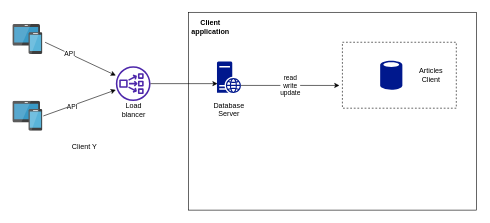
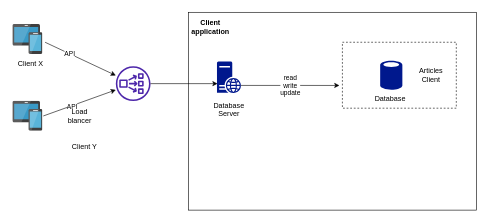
  <mxCell id="0" />
  <mxCell id="1" parent="0" />
  <mxCell id="2" value="" style="image;sketch=0;aspect=fixed;html=1;points=[];align=center;fontSize=12;image=img/lib/mscae/Devices_Groups.svg;" parent="1" vertex="1"><mxGeometry x="20" y="40" width="50" height="50" as="geometry" /></mxCell>
  <mxCell id="3" value="" style="image;sketch=0;aspect=fixed;html=1;points=[];align=center;fontSize=12;image=img/lib/mscae/Devices_Groups.svg;" parent="1" vertex="1"><mxGeometry x="20" y="168" width="50" height="50" as="geometry" /></mxCell>
  <mxCell id="4" value="" style="rounded=0;whiteSpace=wrap;html=1;" parent="1" vertex="1"><mxGeometry x="313.5" y="20" width="480" height="330" as="geometry" /></mxCell>
  <mxCell id="5" value="" style="sketch=0;aspect=fixed;pointerEvents=1;shadow=0;dashed=0;html=1;strokeColor=none;labelPosition=center;verticalLabelPosition=bottom;verticalAlign=top;align=center;fillColor=#00188D;shape=mxgraph.mscae.enterprise.web_server" parent="1" vertex="1"><mxGeometry x="360.75" y="102" width="40" height="52.64" as="geometry" /></mxCell>
  <mxCell id="6" value="" style="sketch=0;aspect=fixed;pointerEvents=1;shadow=0;dashed=0;html=1;strokeColor=none;labelPosition=center;verticalLabelPosition=bottom;verticalAlign=top;align=center;fillColor=#00188D;shape=mxgraph.mscae.enterprise.database_generic" parent="1" vertex="1"><mxGeometry x="633" y="100" width="37" height="50" as="geometry" /></mxCell>
+ <mxCell id="7" value="Database" style="text;html=1;strokeColor=none;fillColor=none;align=center;verticalAlign=middle;whiteSpace=wrap;rounded=0;" parent="1" vertex="1"><mxGeometry x="620" y="150" width="60" height="30" as="geometry" /></mxCell>
  <mxCell id="8" value="&lt;div&gt;Articles&lt;/div&gt;&lt;div&gt;Client&lt;br&gt;&lt;/div&gt;" style="text;html=1;strokeColor=none;fillColor=none;align=center;verticalAlign=middle;whiteSpace=wrap;rounded=0;" parent="1" vertex="1"><mxGeometry x="680" y="110" width="76" height="30" as="geometry" /></mxCell>
  <mxCell id="9" value="" style="endArrow=classic;html=1;rounded=0;exitX=1.08;exitY=0.6;exitDx=0;exitDy=0;exitPerimeter=0;" parent="1" source="2" target="14" edge="1"><mxGeometry width="50" height="50" relative="1" as="geometry"><mxPoint x="-100" y="40" as="sourcePoint" /><mxPoint x="244.053" y="60" as="targetPoint" /></mxGeometry></mxCell>
  <mxCell id="10" value="API" style="edgeLabel;html=1;align=center;verticalAlign=middle;resizable=0;points=[];" parent="9" connectable="0" vertex="1"><mxGeometry x="-0.224" y="-1" relative="1" as="geometry"><mxPoint x="-5" y="-4" as="offset" /></mxGeometry></mxCell>
  <mxCell id="11" value="" style="endArrow=classic;html=1;rounded=0;exitX=1.02;exitY=0.5;exitDx=0;exitDy=0;exitPerimeter=0;" parent="1" source="3" target="14" edge="1"><mxGeometry width="50" height="50" relative="1" as="geometry"><mxPoint x="-120" y="155" as="sourcePoint" /><mxPoint x="295" y="211" as="targetPoint" /></mxGeometry></mxCell>
  <mxCell id="12" value="API" style="edgeLabel;html=1;align=center;verticalAlign=middle;resizable=0;points=[];" parent="11" connectable="0" vertex="1"><mxGeometry x="-0.224" y="-1" relative="1" as="geometry"><mxPoint as="offset" /></mxGeometry></mxCell>
  <mxCell id="13" value="&lt;div&gt;Database&lt;/div&gt;&lt;div&gt;Server&lt;br&gt;&lt;/div&gt;&amp;nbsp;" style="text;html=1;strokeColor=none;fillColor=none;align=center;verticalAlign=middle;whiteSpace=wrap;rounded=0;" parent="1" vertex="1"><mxGeometry x="345.75" y="180" width="70" height="20" as="geometry" /></mxCell>
  <mxCell id="14" value="" style="sketch=0;outlineConnect=0;fontColor=#232F3E;gradientColor=none;fillColor=#4D27AA;strokeColor=none;dashed=0;verticalLabelPosition=bottom;verticalAlign=top;align=center;html=1;fontSize=12;fontStyle=0;aspect=fixed;pointerEvents=1;shape=mxgraph.aws4.network_load_balancer;" parent="1" vertex="1"><mxGeometry x="192" y="110" width="58" height="58" as="geometry" /></mxCell>
  <mxCell id="15" value="" style="endArrow=classic;html=1;rounded=0;entryX=0.025;entryY=0.703;entryDx=0;entryDy=0;entryPerimeter=0;" parent="1" source="14" target="5" edge="1"><mxGeometry width="50" height="50" relative="1" as="geometry"><mxPoint x="310" y="250" as="sourcePoint" /><mxPoint x="324" y="190" as="targetPoint" /></mxGeometry></mxCell>
- <mxCell id="17" value="Load blancer" style="text;html=1;strokeColor=none;fillColor=none;align=center;verticalAlign=middle;whiteSpace=wrap;rounded=0;" vertex="1" parent="1"><mxGeometry x="192" y="168" width="60" height="30" as="geometry" /></mxCell>
+ <mxCell id="16" value="Client X" style="text;html=1;strokeColor=none;fillColor=none;align=center;verticalAlign=middle;whiteSpace=wrap;rounded=0;" vertex="1" parent="1"><mxGeometry x="20" y="90" width="60" height="32" as="geometry" /></mxCell>
+ <mxCell id="17" value="Load blancer" style="text;html=1;strokeColor=none;fillColor=none;align=center;verticalAlign=middle;whiteSpace=wrap;rounded=0;" vertex="1" parent="1"><mxGeometry x="102" y="178" width="60" height="30" as="geometry" /></mxCell>
  <mxCell id="18" value="" style="rounded=0;whiteSpace=wrap;html=1;fillColor=none;dashed=1;" vertex="1" parent="1"><mxGeometry x="570" y="70" width="190" height="110" as="geometry" /></mxCell>
  <mxCell id="19" value="read&lt;br style=&quot;border-color: var(--border-color);&quot;&gt;write&lt;br style=&quot;border-color: var(--border-color);&quot;&gt;update" style="edgeStyle=orthogonalEdgeStyle;rounded=0;orthogonalLoop=1;jettySize=auto;html=1;exitX=1;exitY=0.76;exitDx=0;exitDy=0;exitPerimeter=0;entryX=-0.026;entryY=0.655;entryDx=0;entryDy=0;entryPerimeter=0;" edge="1" parent="1" source="5" target="18"><mxGeometry relative="1" as="geometry"><mxPoint x="461.5" y="352.64" as="sourcePoint" /><mxPoint x="121" y="310" as="targetPoint" /></mxGeometry></mxCell>
  <mxCell id="20" value="Client Y" style="text;html=1;strokeColor=none;fillColor=none;align=center;verticalAlign=middle;whiteSpace=wrap;rounded=0;" vertex="1" parent="1"><mxGeometry x="110" y="230" width="60" height="30" as="geometry" /></mxCell>
  <mxCell id="21" value="&lt;b&gt;Client application&lt;br&gt;&lt;/b&gt;" style="text;html=1;strokeColor=none;fillColor=none;align=center;verticalAlign=middle;whiteSpace=wrap;rounded=0;" vertex="1" parent="1"><mxGeometry x="320" y="30" width="60" height="30" as="geometry" /></mxCell>
